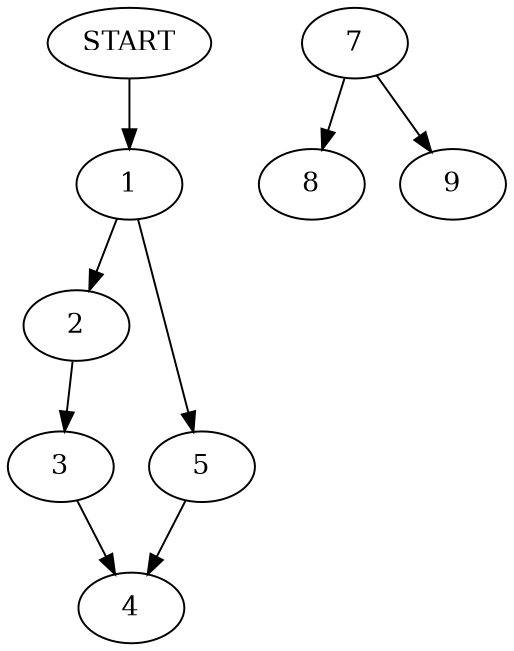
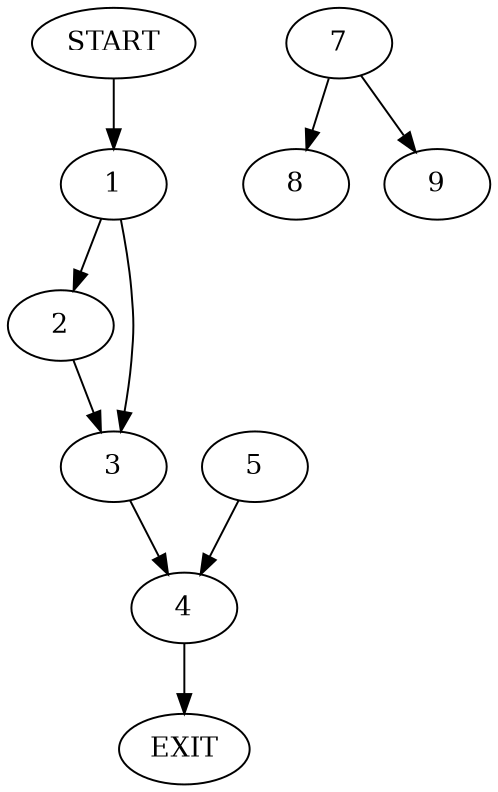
  digraph {
    n1 [label=START]
    1
    2
    3
    4
+   n6 [label=EXIT]
    5
    7
    8
    9
    n1 -> 1
    1 -> 2
-   1 -> 5
+   1 -> 3
    2 -> 3
    3 -> 4
+   4 -> n6
    5 -> 4
    7 -> 8
    7 -> 9
  }
